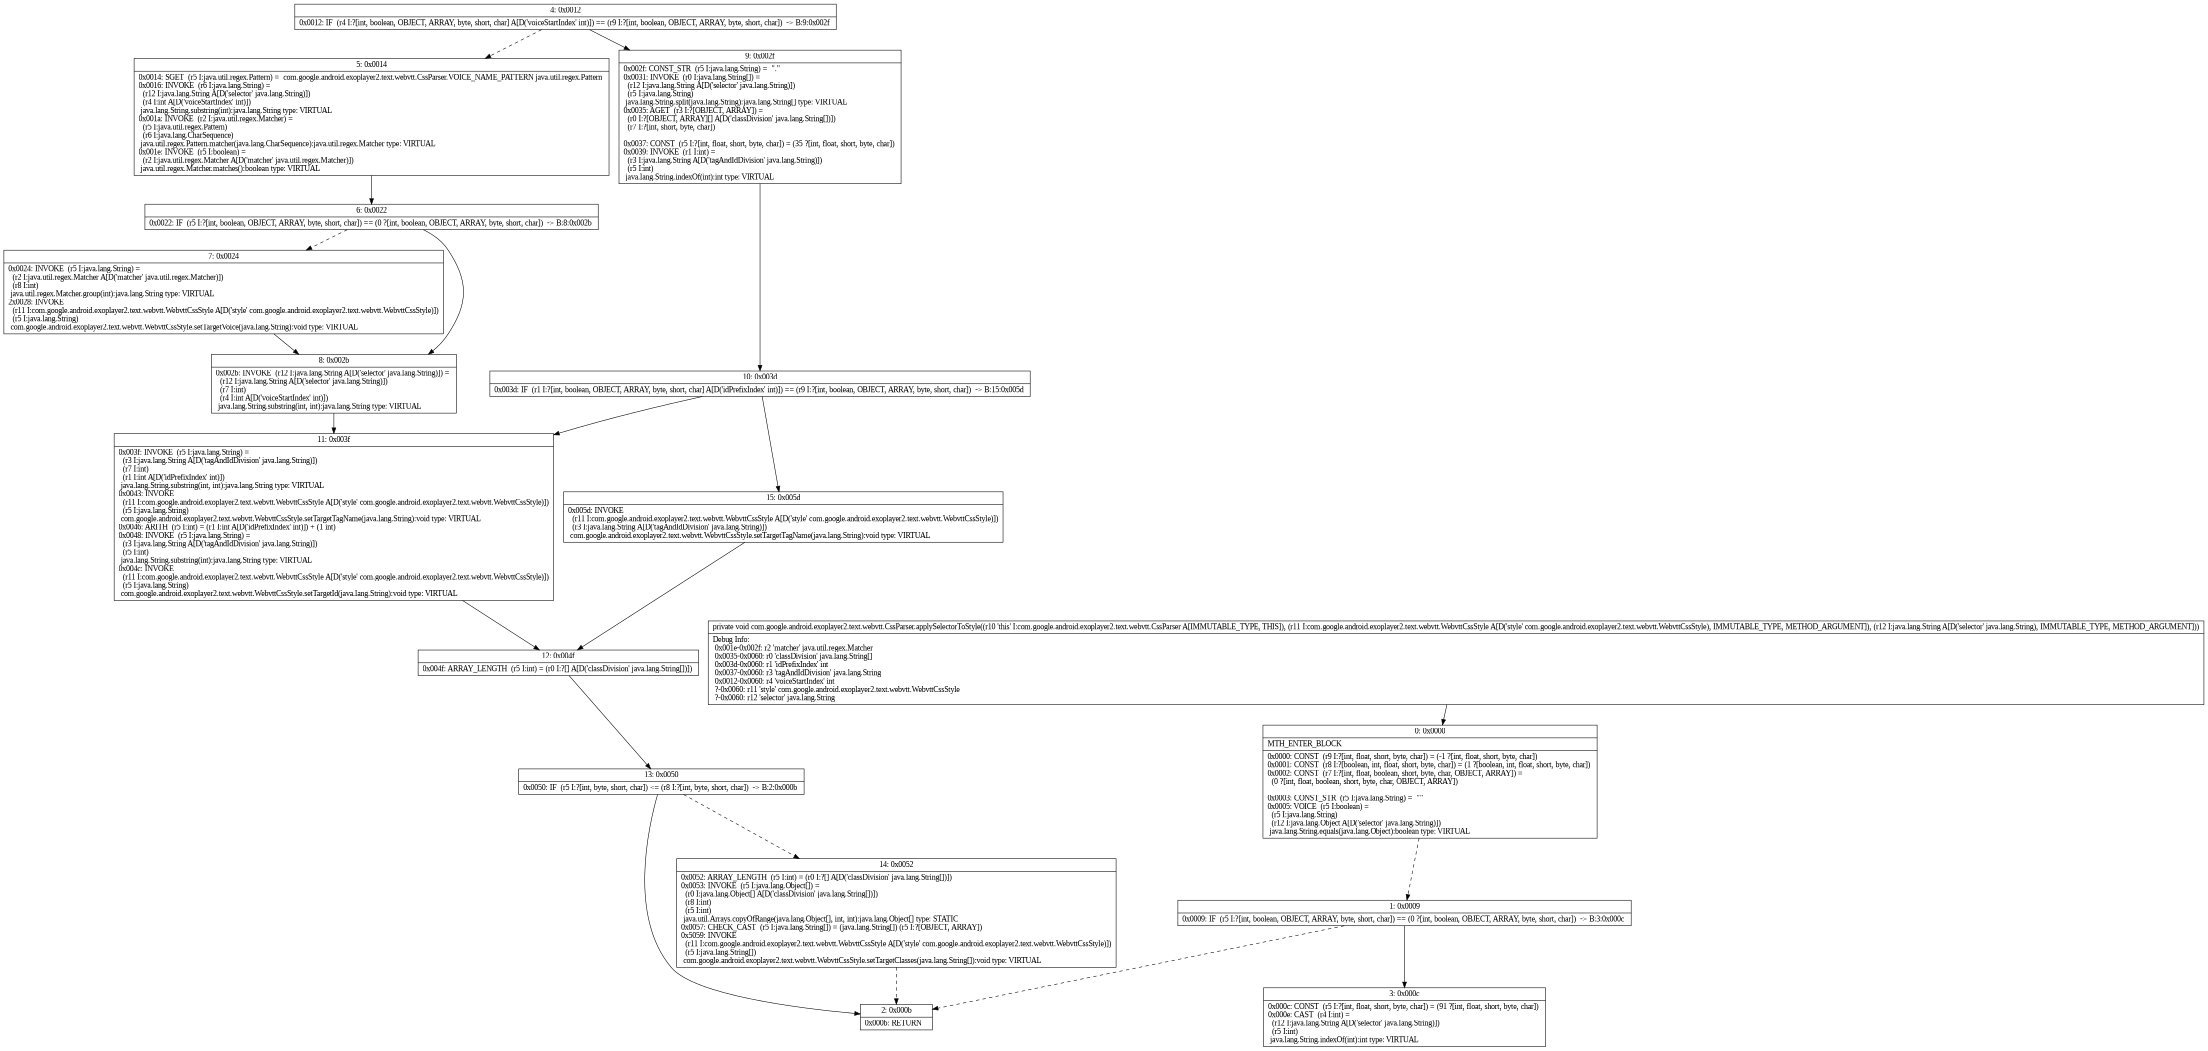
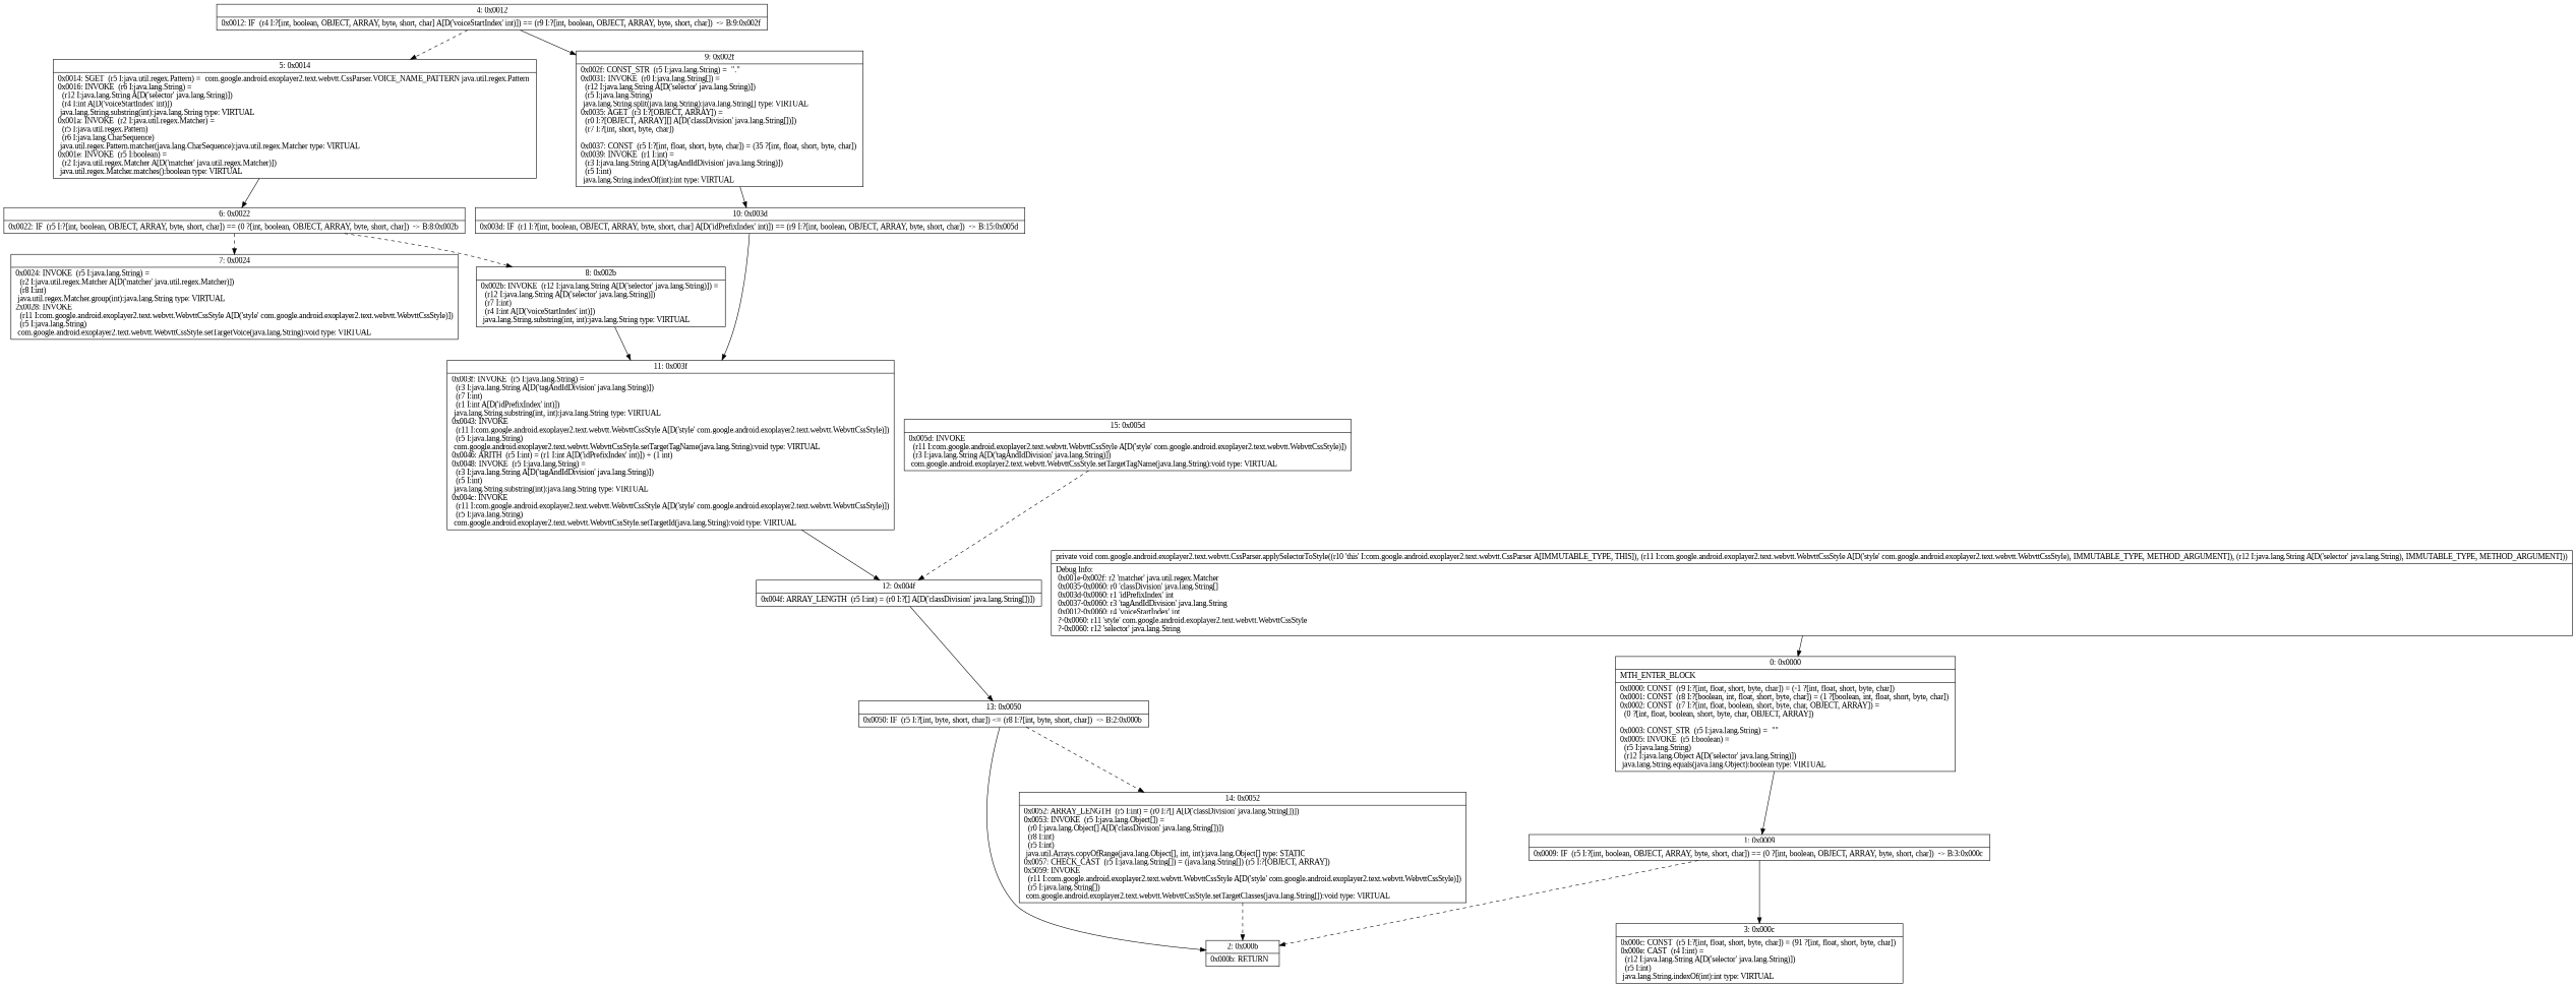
  digraph {
    fontname="Liberation Serif"
    node [fontname="Liberation Serif" shape=record]
    edge [fontname="Liberation Serif"]
-   n1 [label="{0\:\ 0x0000|MTH_ENTER_BLOCK\l|0x0000: CONST  (r9 I:?[int, float, short, byte, char]) = (\-1 ?[int, float, short, byte, char]) \l0x0001: CONST  (r8 I:?[boolean, int, float, short, byte, char]) = (1 ?[boolean, int, float, short, byte, char]) \l0x0002: CONST  (r7 I:?[int, float, boolean, short, byte, char, OBJECT, ARRAY]) = \l  (0 ?[int, float, boolean, short, byte, char, OBJECT, ARRAY])\l \l0x0003: CONST_STR  (r5 I:java.lang.String) =  \"\" \l0x0005: VOICE  (r5 I:boolean) = \l  (r5 I:java.lang.String)\l  (r12 I:java.lang.Object A[D('selector' java.lang.String)])\l java.lang.String.equals(java.lang.Object):boolean type: VIRTUAL \l}"]
+   n1 [label="{0\:\ 0x0000|MTH_ENTER_BLOCK\l|0x0000: CONST  (r9 I:?[int, float, short, byte, char]) = (\-1 ?[int, float, short, byte, char]) \l0x0001: CONST  (r8 I:?[boolean, int, float, short, byte, char]) = (1 ?[boolean, int, float, short, byte, char]) \l0x0002: CONST  (r7 I:?[int, float, boolean, short, byte, char, OBJECT, ARRAY]) = \l  (0 ?[int, float, boolean, short, byte, char, OBJECT, ARRAY])\l \l0x0003: CONST_STR  (r5 I:java.lang.String) =  \"\" \l0x0005: INVOKE  (r5 I:boolean) = \l  (r5 I:java.lang.String)\l  (r12 I:java.lang.Object A[D('selector' java.lang.String)])\l java.lang.String.equals(java.lang.Object):boolean type: VIRTUAL \l}"]
    n2 [label="{1\:\ 0x0009|0x0009: IF  (r5 I:?[int, boolean, OBJECT, ARRAY, byte, short, char]) == (0 ?[int, boolean, OBJECT, ARRAY, byte, short, char])  \-\> B:3:0x000c \l}"]
    n3 [label="{2\:\ 0x000b|0x000b: RETURN   \l}"]
    n4 [label="{3\:\ 0x000c|0x000c: CONST  (r5 I:?[int, float, short, byte, char]) = (91 ?[int, float, short, byte, char]) \l0x000e: CAST  (r4 I:int) = \l  (r12 I:java.lang.String A[D('selector' java.lang.String)])\l  (r5 I:int)\l java.lang.String.indexOf(int):int type: VIRTUAL \l}"]
    n5 [label="{4\:\ 0x0012|0x0012: IF  (r4 I:?[int, boolean, OBJECT, ARRAY, byte, short, char] A[D('voiceStartIndex' int)]) == (r9 I:?[int, boolean, OBJECT, ARRAY, byte, short, char])  \-\> B:9:0x002f \l}"]
    n6 [label="{5\:\ 0x0014|0x0014: SGET  (r5 I:java.util.regex.Pattern) =  com.google.android.exoplayer2.text.webvtt.CssParser.VOICE_NAME_PATTERN java.util.regex.Pattern \l0x0016: INVOKE  (r6 I:java.lang.String) = \l  (r12 I:java.lang.String A[D('selector' java.lang.String)])\l  (r4 I:int A[D('voiceStartIndex' int)])\l java.lang.String.substring(int):java.lang.String type: VIRTUAL \l0x001a: INVOKE  (r2 I:java.util.regex.Matcher) = \l  (r5 I:java.util.regex.Pattern)\l  (r6 I:java.lang.CharSequence)\l java.util.regex.Pattern.matcher(java.lang.CharSequence):java.util.regex.Matcher type: VIRTUAL \l0x001e: INVOKE  (r5 I:boolean) = \l  (r2 I:java.util.regex.Matcher A[D('matcher' java.util.regex.Matcher)])\l java.util.regex.Matcher.matches():boolean type: VIRTUAL \l}"]
    n7 [label="{9\:\ 0x002f|0x002f: CONST_STR  (r5 I:java.lang.String) =  \".\" \l0x0031: INVOKE  (r0 I:java.lang.String[]) = \l  (r12 I:java.lang.String A[D('selector' java.lang.String)])\l  (r5 I:java.lang.String)\l java.lang.String.split(java.lang.String):java.lang.String[] type: VIRTUAL \l0x0035: AGET  (r3 I:?[OBJECT, ARRAY]) = \l  (r0 I:?[OBJECT, ARRAY][] A[D('classDivision' java.lang.String[])])\l  (r7 I:?[int, short, byte, char])\l \l0x0037: CONST  (r5 I:?[int, float, short, byte, char]) = (35 ?[int, float, short, byte, char]) \l0x0039: INVOKE  (r1 I:int) = \l  (r3 I:java.lang.String A[D('tagAndIdDivision' java.lang.String)])\l  (r5 I:int)\l java.lang.String.indexOf(int):int type: VIRTUAL \l}"]
    n8 [label="{6\:\ 0x0022|0x0022: IF  (r5 I:?[int, boolean, OBJECT, ARRAY, byte, short, char]) == (0 ?[int, boolean, OBJECT, ARRAY, byte, short, char])  \-\> B:8:0x002b \l}"]
    n9 [label="{10\:\ 0x003d|0x003d: IF  (r1 I:?[int, boolean, OBJECT, ARRAY, byte, short, char] A[D('idPrefixIndex' int)]) == (r9 I:?[int, boolean, OBJECT, ARRAY, byte, short, char])  \-\> B:15:0x005d \l}"]
    n10 [label="{7\:\ 0x0024|0x0024: INVOKE  (r5 I:java.lang.String) = \l  (r2 I:java.util.regex.Matcher A[D('matcher' java.util.regex.Matcher)])\l  (r8 I:int)\l java.util.regex.Matcher.group(int):java.lang.String type: VIRTUAL \l2x0028: INVOKE  \l  (r11 I:com.google.android.exoplayer2.text.webvtt.WebvttCssStyle A[D('style' com.google.android.exoplayer2.text.webvtt.WebvttCssStyle)])\l  (r5 I:java.lang.String)\l com.google.android.exoplayer2.text.webvtt.WebvttCssStyle.setTargetVoice(java.lang.String):void type: VIRTUAL \l}"]
    n11 [label="{8\:\ 0x002b|0x002b: INVOKE  (r12 I:java.lang.String A[D('selector' java.lang.String)]) = \l  (r12 I:java.lang.String A[D('selector' java.lang.String)])\l  (r7 I:int)\l  (r4 I:int A[D('voiceStartIndex' int)])\l java.lang.String.substring(int, int):java.lang.String type: VIRTUAL \l}"]
    n12 [label="{11\:\ 0x003f|0x003f: INVOKE  (r5 I:java.lang.String) = \l  (r3 I:java.lang.String A[D('tagAndIdDivision' java.lang.String)])\l  (r7 I:int)\l  (r1 I:int A[D('idPrefixIndex' int)])\l java.lang.String.substring(int, int):java.lang.String type: VIRTUAL \l0x0043: INVOKE  \l  (r11 I:com.google.android.exoplayer2.text.webvtt.WebvttCssStyle A[D('style' com.google.android.exoplayer2.text.webvtt.WebvttCssStyle)])\l  (r5 I:java.lang.String)\l com.google.android.exoplayer2.text.webvtt.WebvttCssStyle.setTargetTagName(java.lang.String):void type: VIRTUAL \l0x0046: ARITH  (r5 I:int) = (r1 I:int A[D('idPrefixIndex' int)]) + (1 int) \l0x0048: INVOKE  (r5 I:java.lang.String) = \l  (r3 I:java.lang.String A[D('tagAndIdDivision' java.lang.String)])\l  (r5 I:int)\l java.lang.String.substring(int):java.lang.String type: VIRTUAL \l0x004c: INVOKE  \l  (r11 I:com.google.android.exoplayer2.text.webvtt.WebvttCssStyle A[D('style' com.google.android.exoplayer2.text.webvtt.WebvttCssStyle)])\l  (r5 I:java.lang.String)\l com.google.android.exoplayer2.text.webvtt.WebvttCssStyle.setTargetId(java.lang.String):void type: VIRTUAL \l}"]
    n13 [label="{15\:\ 0x005d|0x005d: INVOKE  \l  (r11 I:com.google.android.exoplayer2.text.webvtt.WebvttCssStyle A[D('style' com.google.android.exoplayer2.text.webvtt.WebvttCssStyle)])\l  (r3 I:java.lang.String A[D('tagAndIdDivision' java.lang.String)])\l com.google.android.exoplayer2.text.webvtt.WebvttCssStyle.setTargetTagName(java.lang.String):void type: VIRTUAL \l}"]
    n14 [label="{12\:\ 0x004f|0x004f: ARRAY_LENGTH  (r5 I:int) = (r0 I:?[] A[D('classDivision' java.lang.String[])]) \l}"]
    n15 [label="{13\:\ 0x0050|0x0050: IF  (r5 I:?[int, byte, short, char]) \<= (r8 I:?[int, byte, short, char])  \-\> B:2:0x000b \l}"]
    n16 [label="{14\:\ 0x0052|0x0052: ARRAY_LENGTH  (r5 I:int) = (r0 I:?[] A[D('classDivision' java.lang.String[])]) \l0x0053: INVOKE  (r5 I:java.lang.Object[]) = \l  (r0 I:java.lang.Object[] A[D('classDivision' java.lang.String[])])\l  (r8 I:int)\l  (r5 I:int)\l java.util.Arrays.copyOfRange(java.lang.Object[], int, int):java.lang.Object[] type: STATIC \l0x0057: CHECK_CAST  (r5 I:java.lang.String[]) = (java.lang.String[]) (r5 I:?[OBJECT, ARRAY]) \l0x5059: INVOKE  \l  (r11 I:com.google.android.exoplayer2.text.webvtt.WebvttCssStyle A[D('style' com.google.android.exoplayer2.text.webvtt.WebvttCssStyle)])\l  (r5 I:java.lang.String[])\l com.google.android.exoplayer2.text.webvtt.WebvttCssStyle.setTargetClasses(java.lang.String[]):void type: VIRTUAL \l}"]
    n17 [label="{private void com.google.android.exoplayer2.text.webvtt.CssParser.applySelectorToStyle((r10 'this' I:com.google.android.exoplayer2.text.webvtt.CssParser A[IMMUTABLE_TYPE, THIS]), (r11 I:com.google.android.exoplayer2.text.webvtt.WebvttCssStyle A[D('style' com.google.android.exoplayer2.text.webvtt.WebvttCssStyle), IMMUTABLE_TYPE, METHOD_ARGUMENT]), (r12 I:java.lang.String A[D('selector' java.lang.String), IMMUTABLE_TYPE, METHOD_ARGUMENT]))  | Debug Info:\l  0x001e\-0x002f: r2 'matcher' java.util.regex.Matcher\l  0x0035\-0x0060: r0 'classDivision' java.lang.String[]\l  0x003d\-0x0060: r1 'idPrefixIndex' int\l  0x0037\-0x0060: r3 'tagAndIdDivision' java.lang.String\l  0x0012\-0x0060: r4 'voiceStartIndex' int\l  ?\-0x0060: r11 'style' com.google.android.exoplayer2.text.webvtt.WebvttCssStyle\l  ?\-0x0060: r12 'selector' java.lang.String\l}"]
-   n1 -> n2 [style=dashed]
+   n1 -> n2
    n2 -> n3 [style=dashed]
    n2 -> n4
    n5 -> n6 [style=dashed]
    n5 -> n7
    n6 -> n8
    n7 -> n9
    n8 -> n10 [style=dashed]
-   n8 -> n11
+   n8 -> n11 [style=dashed]
    n9 -> n12 [style=solid]
-   n9 -> n13
-   n10 -> n11
    n11 -> n12
    n12 -> n14
-   n13 -> n14
+   n13 -> n14 [style=dashed]
    n14 -> n15
    n15 -> n3
    n15 -> n16 [style=dashed]
    n16 -> n3 [style=dashed]
    n17 -> n1
  }
